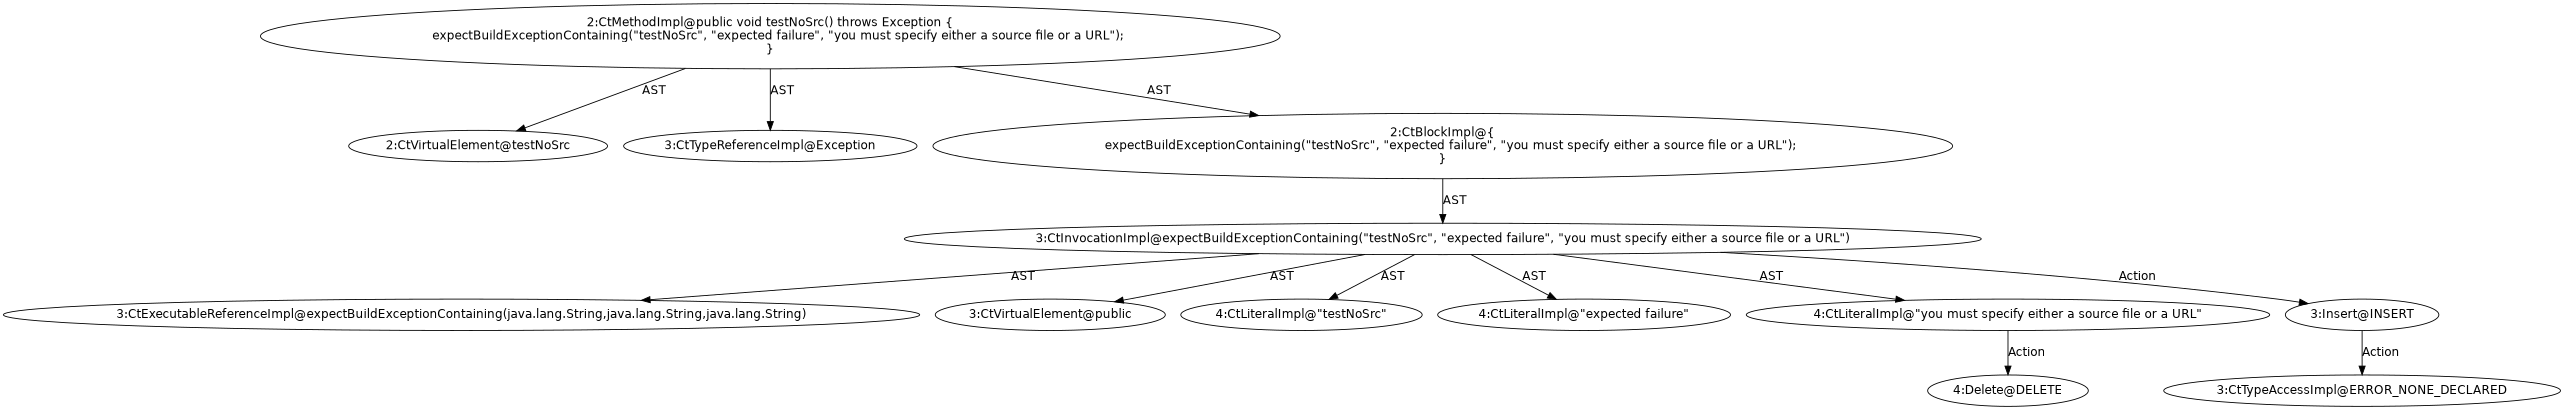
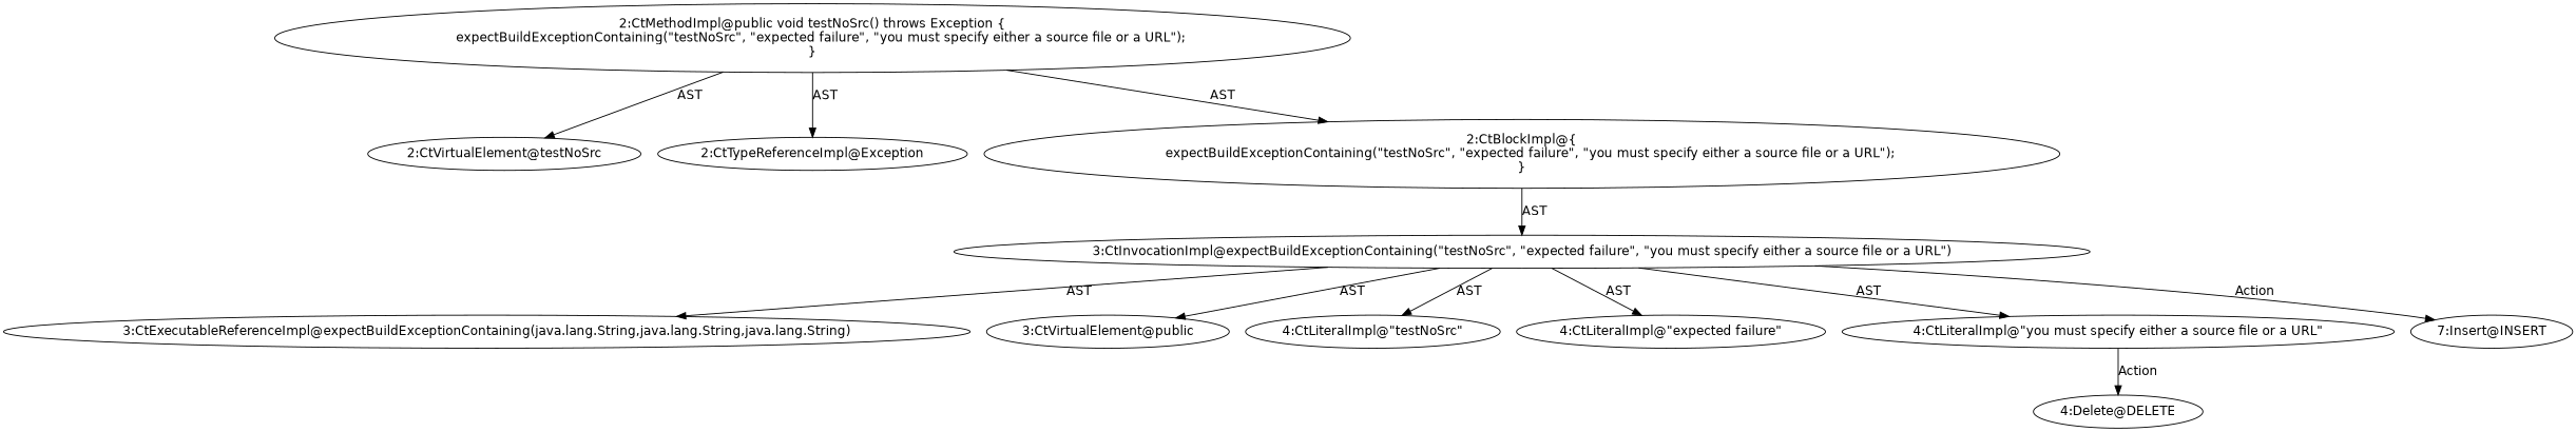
  digraph {
    fontname="DejaVu Sans"
    node [fontname="DejaVu Sans" shape=ellipse]
    edge [fontname="DejaVu Sans"]
    n1 [label="2:CtVirtualElement@testNoSrc"]
-   n2 [label="3:CtTypeReferenceImpl@Exception"]
+   n2 [label="2:CtTypeReferenceImpl@Exception"]
    n3 [label="3:CtExecutableReferenceImpl@expectBuildExceptionContaining(java.lang.String,java.lang.String,java.lang.String)"]
    n4 [label="3:CtVirtualElement@public"]
    n5 [label="4:CtLiteralImpl@\"testNoSrc\""]
    n6 [label="4:CtLiteralImpl@\"expected failure\""]
    n7 [label="4:CtLiteralImpl@\"you must specify either a source file or a URL\""]
    n8 [label="4:Delete@DELETE"]
    n9 [label="3:CtInvocationImpl@expectBuildExceptionContaining(\"testNoSrc\", \"expected failure\", \"you must specify either a source file or a URL\")"]
-   n10 [label="3:Insert@INSERT"]
-   n11 [label="3:CtTypeAccessImpl@ERROR_NONE_DECLARED"]
+   n10 [label="7:Insert@INSERT"]
    n12 [label="2:CtBlockImpl@\{\n    expectBuildExceptionContaining(\"testNoSrc\", \"expected failure\", \"you must specify either a source file or a URL\");\n\}"]
    n13 [label="2:CtMethodImpl@public void testNoSrc() throws Exception \{\n    expectBuildExceptionContaining(\"testNoSrc\", \"expected failure\", \"you must specify either a source file or a URL\");\n\}"]
    n7 -> n8 [label=Action]
    n9 -> n3 [label=AST]
    n9 -> n4 [label=AST]
    n9 -> n5 [label=AST]
    n9 -> n6 [label=AST]
    n9 -> n7 [label=AST]
    n9 -> n10 [label=Action]
-   n10 -> n11 [label=Action]
    n12 -> n9 [label=AST]
    n13 -> n1 [label=AST]
    n13 -> n2 [label=AST]
    n13 -> n12 [label=AST]
  }
